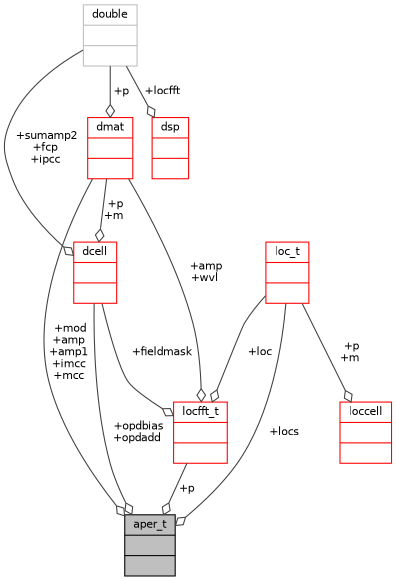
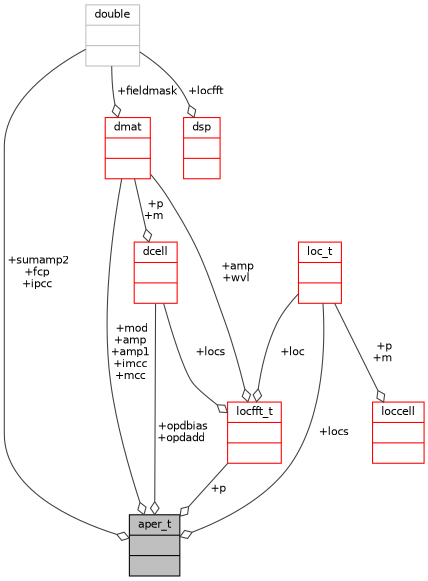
  digraph {
    node [color=red fontname=Helvetica fontsize=10 shape=record]
    edge [arrowhead=odiamond color=grey25 fontname=Helvetica fontsize=10 labelfontname=Helvetica labelfontsize=10 style=solid]
    n1 [color=black fillcolor=grey75 fontcolor=black height=0.2 label="{aper_t\n||}" style=filled width=0.4]
    n2 [height=0.2 label="{dcell\n||}" width=0.4]
    n3 [height=0.2 label="{locfft_t\n||}" width=0.4]
    n4 [height=0.2 label="{dmat\n||}" width=0.4]
    n5 [color=grey75 height=0.2 label="{double\n||}" width=0.4]
    n6 [height=0.2 label="{dsp\n||}" width=0.4]
    n7 [height=0.2 label="{loccell\n||}" width=0.4]
    n8 [height=0.2 label="{loc_t\n||}" width=0.4]
    n2 -> n1 [label=" +opdbias\n+opdadd"]
-   n2 -> n3 [label=" +fieldmask"]
+   n2 -> n3 [label=" +locs"]
    n3 -> n1 [label=" +p"]
    n4 -> n1 [label=" +mod\n+amp\n+amp1\n+imcc\n+mcc"]
    n4 -> n2 [label=" +p\n+m"]
    n4 -> n3 [label=" +amp\n+wvl"]
-   n5 -> n2 [label=" +sumamp2\n+fcp\n+ipcc"]
-   n5 -> n4 [label=" +p"]
+   n5 -> n1 [label=" +sumamp2\n+fcp\n+ipcc"]
+   n5 -> n4 [label=" +fieldmask"]
    n5 -> n6 [label=" +locfft"]
    n8 -> n1 [label=" +locs"]
    n8 -> n3 [label=" +loc"]
    n8 -> n7 [label=" +p\n+m"]
  }
